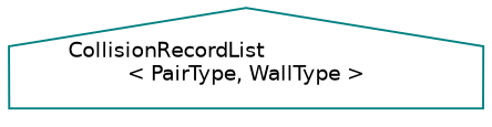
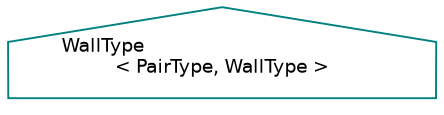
  digraph {
    rankdir=LR
-   n1 [color=teal fillcolor=white fontname=Helvetica fontsize=10 height=0.2 label="CollisionRecordList\l\< PairType, WallType \>" shape=house style=filled width=0.4]
+   n1 [color=teal fillcolor=white fontname=Helvetica fontsize=10 height=0.2 label="WallType\l\< PairType, WallType \>" shape=house style=filled width=0.4]
  }
